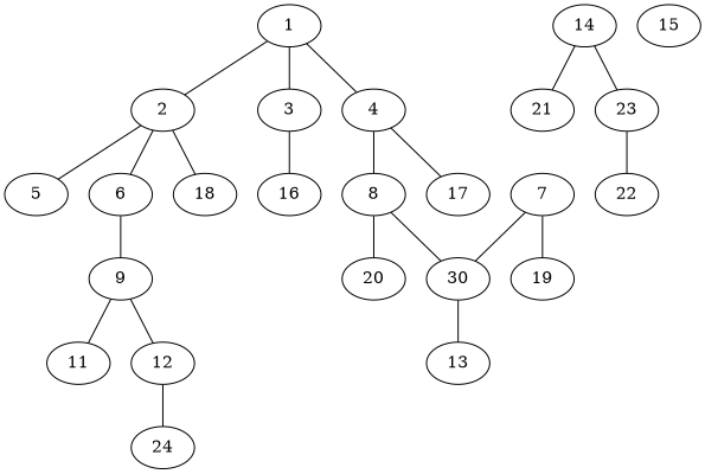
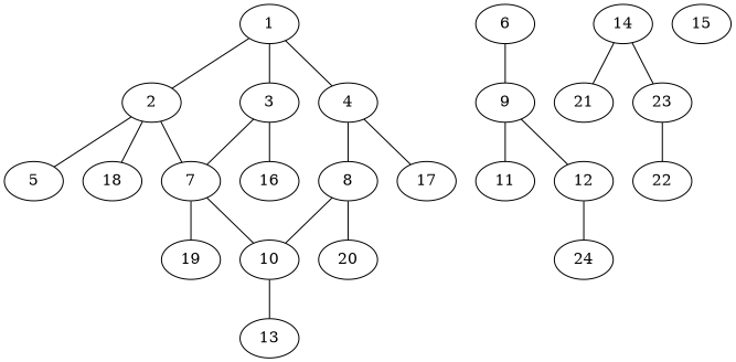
  graph {
    node [chem=C]
    edge [valence=1]
    1
    2
    3
    4
    5
    6 [chem=Br]
    18 [chem=H]
    7
    16 [chem=H]
    8
    17 [chem=H]
    9
-   10 [label=30]
+   10
    19 [chem=H]
    20 [chem=H]
    11 [chem=O]
    12 [chem=O]
    13 [chem=O]
    24 [chem=H]
    21 [chem=H]
    14
    23 [chem=H]
    22 [chem=H]
    15 [chem=Na]
    1 -- 2
    1 -- 3
    1 -- 4 [valence=2]
    2 -- 5 [valence=2]
-   2 -- 6
+   2 -- 7
    2 -- 18
+   3 -- 7 [valence=2]
    3 -- 16
    4 -- 8
    4 -- 17
    6 -- 9
    7 -- 10
    7 -- 19
    8 -- 10 [valence=2]
    8 -- 20
    9 -- 11 [valence=2]
    9 -- 12
    10 -- 13
    12 -- 24
    14 -- 21
    14 -- 23
    23 -- 22
  }
